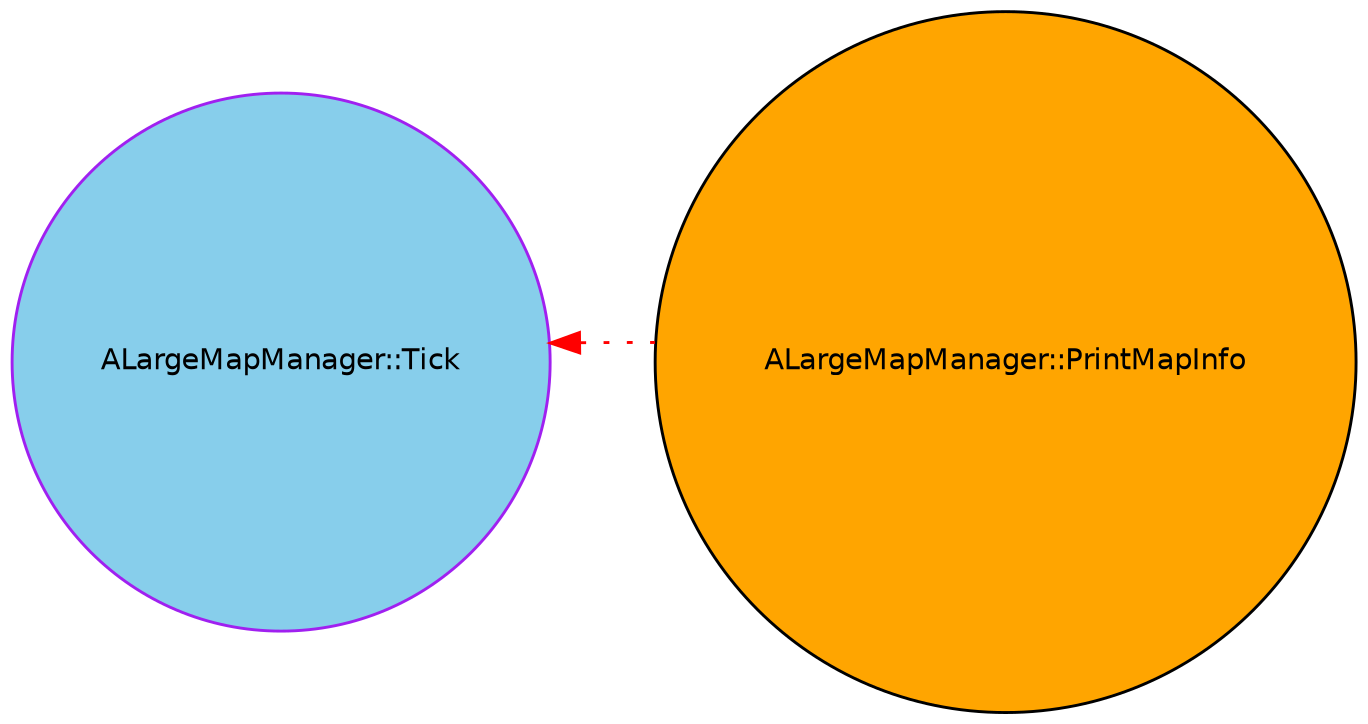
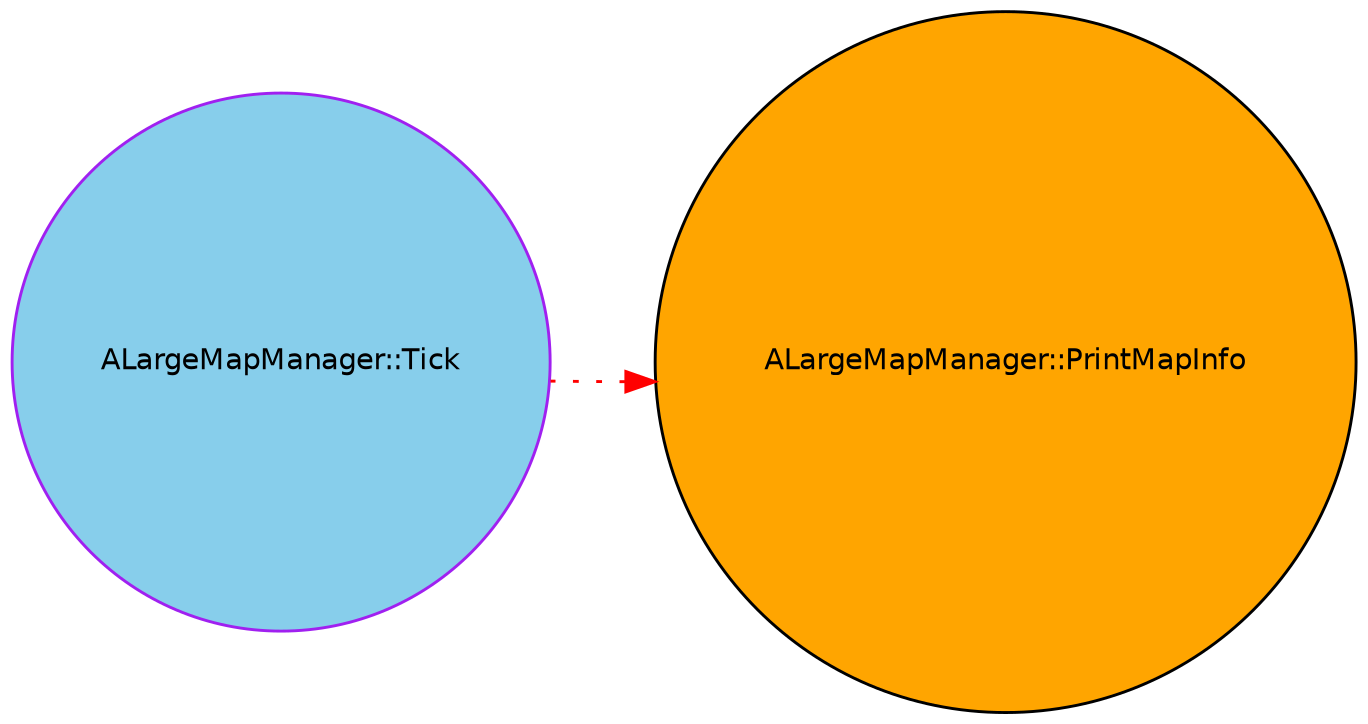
  digraph {
    rankdir=RL
    node [fontname=Helvetica fontsize=10 shape=circle style=filled]
    n1 [color=black fillcolor=orange fontcolor=black height=0.2 label="ALargeMapManager::PrintMapInfo" width=0.4]
    n2 [color=purple fillcolor=skyblue height=0.2 label="ALargeMapManager::Tick" width=0.4]
-   n2 -> n1 [color=red dir=back fontname=Helvetica fontsize=10 labelfontname=Helvetica labelfontsize=10 style=dotted]
+   n1 -> n2 [color=red dir=back fontname=Helvetica fontsize=10 labelfontname=Helvetica labelfontsize=10 style=dotted]
  }
